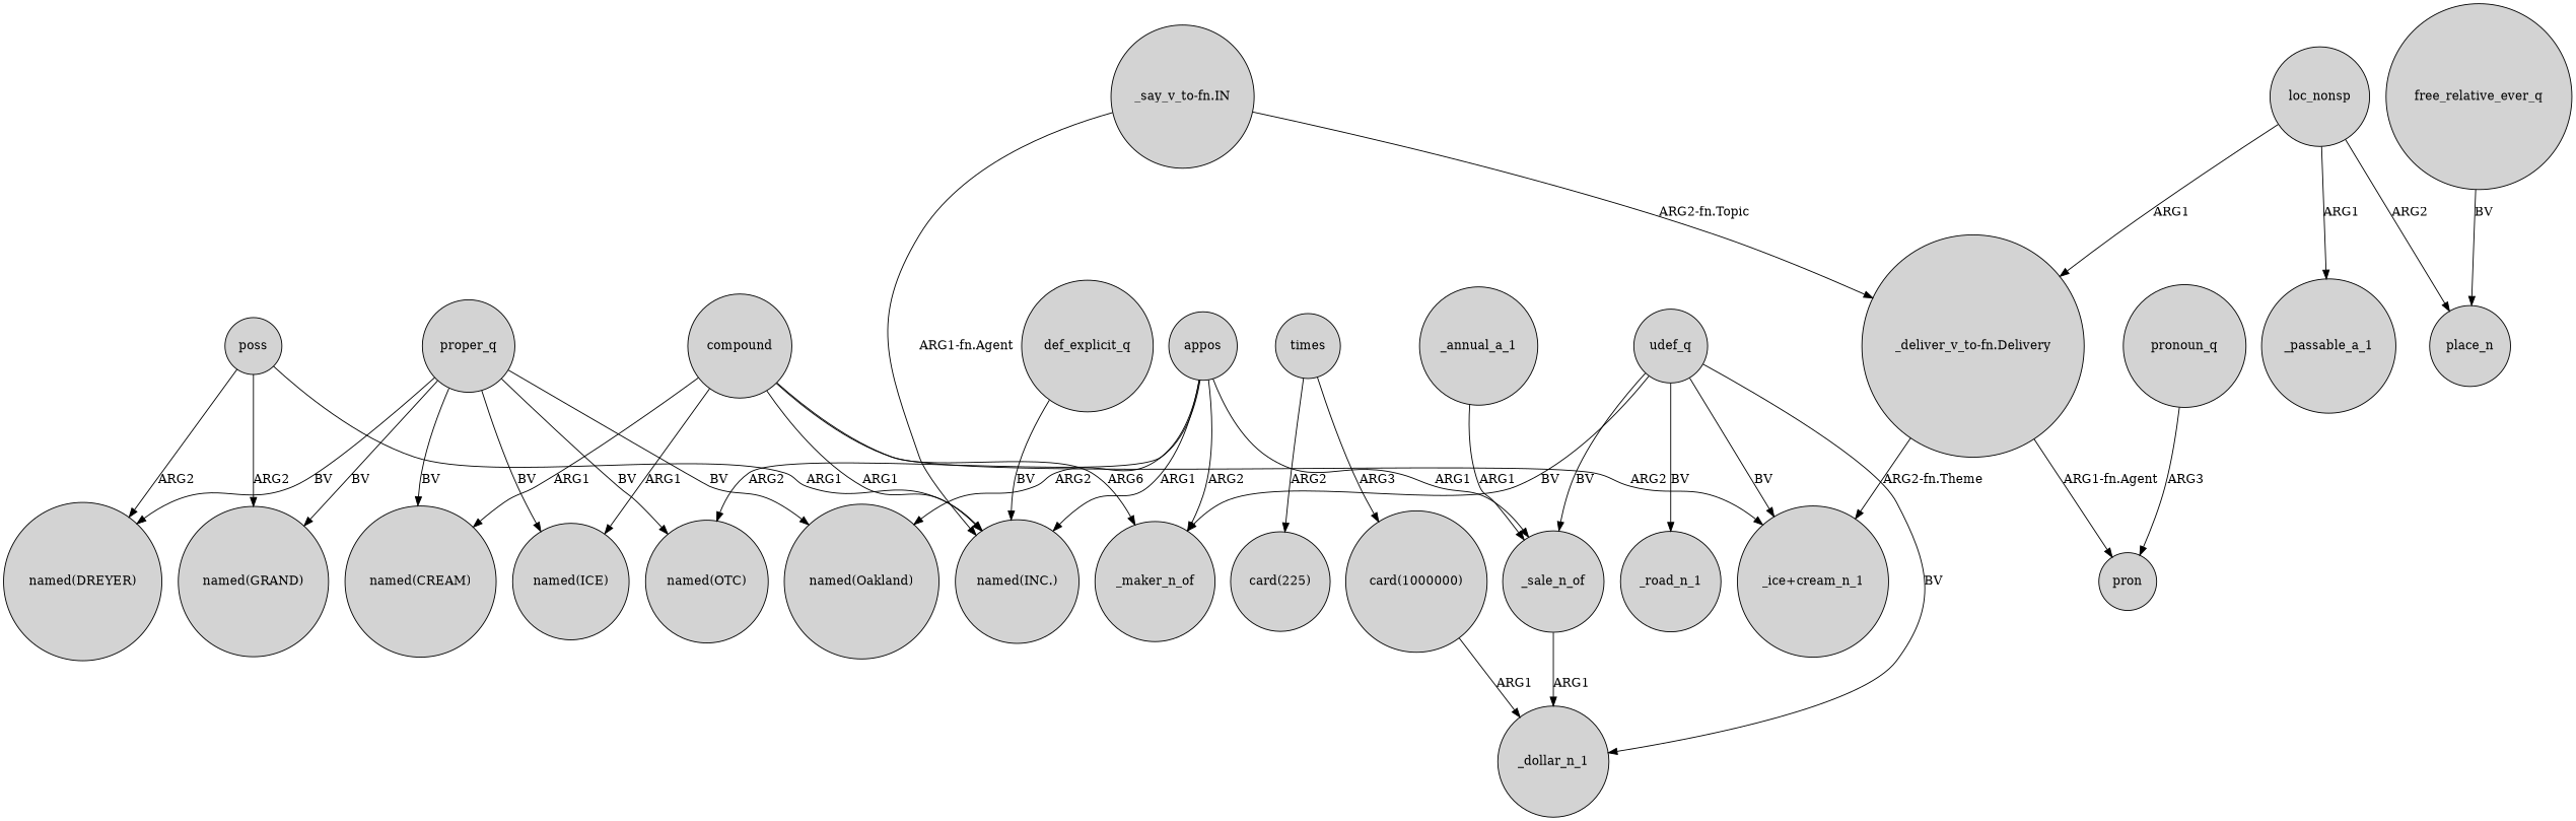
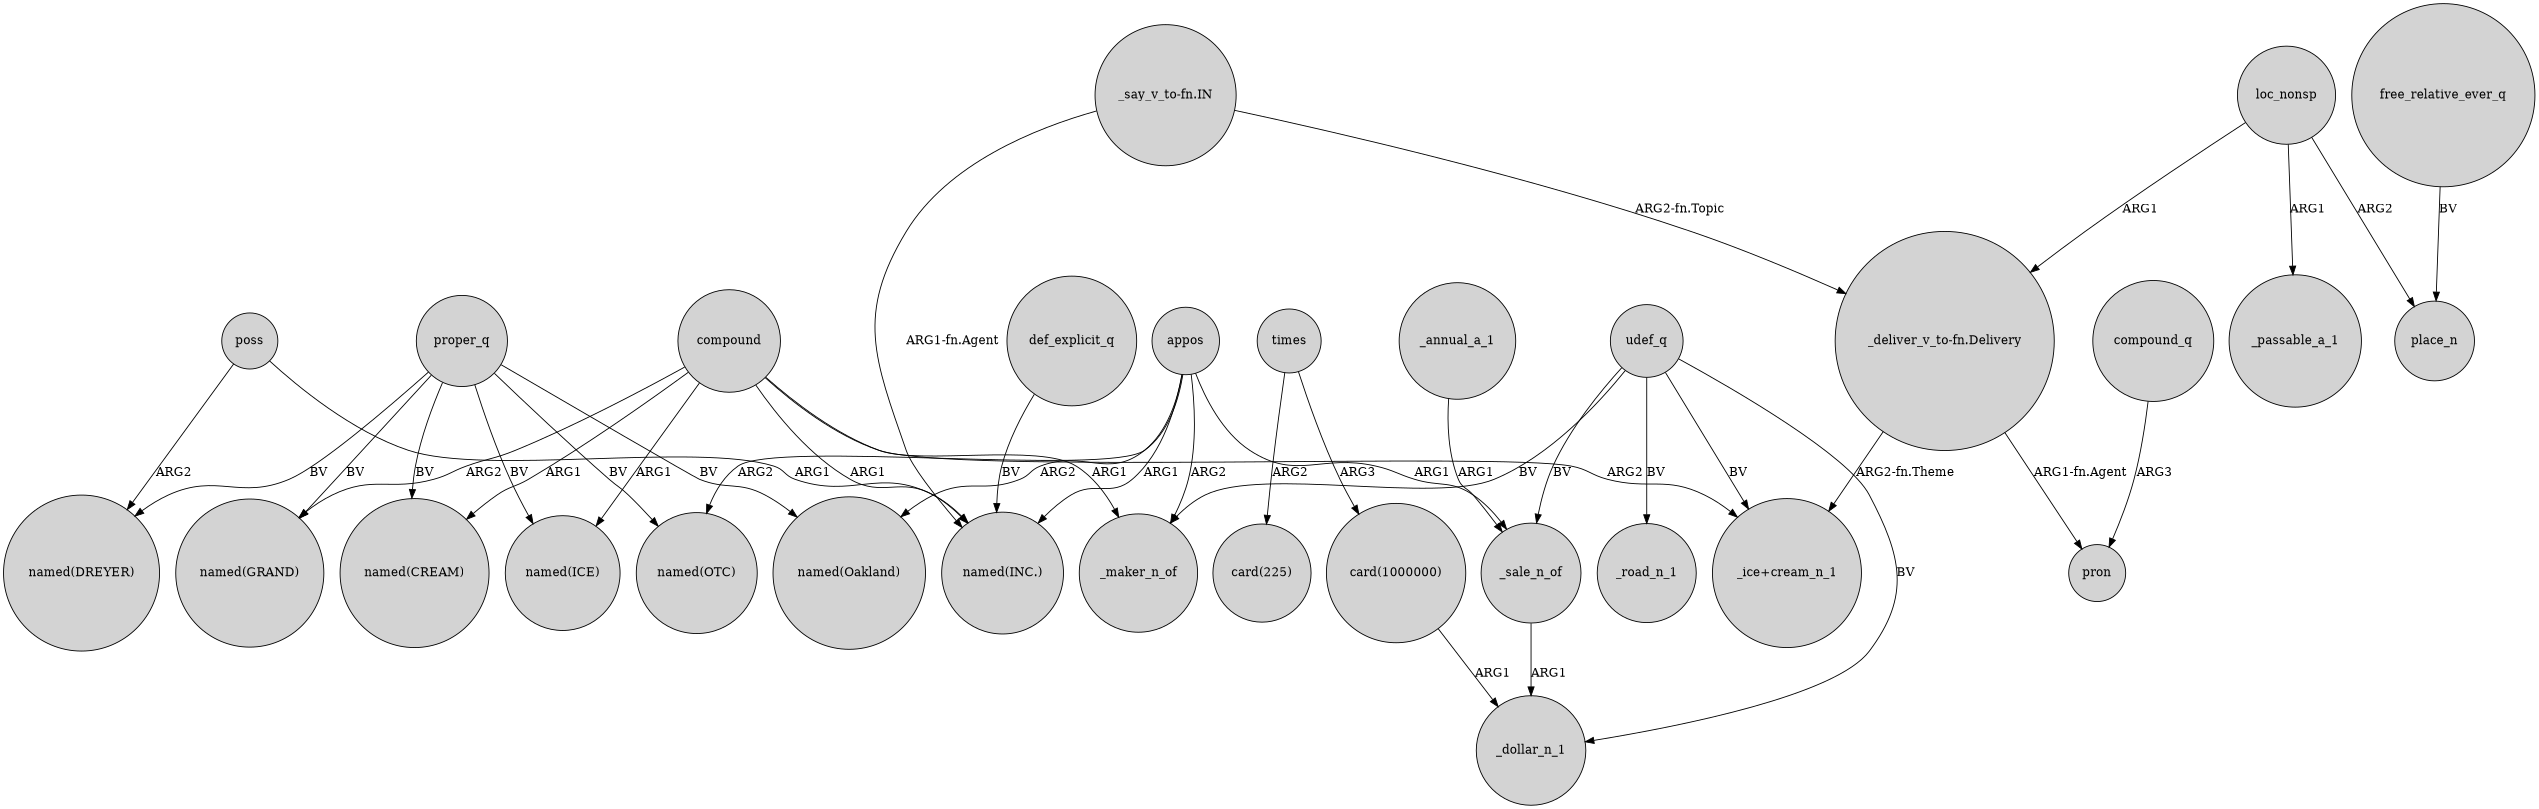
  digraph {
    node [shape=circle style=filled]
    proper_q
    "named(ICE)"
    "named(DREYER)"
    "named(OTC)"
    "named(CREAM)"
    "named(Oakland)"
    "named(GRAND)"
    poss
    "named(INC.)"
    "card(1000000)"
    _dollar_n_1
    appos
    _maker_n_of
    _sale_n_of
    compound
    "_ice+cream_n_1"
    loc_nonsp
    _passable_a_1
    "_deliver_v_to-fn.Delivery"
    place_n
    pron
    _annual_a_1
-   pronoun_q
+   pronoun_q [label=compound_q]
    times
    "card(225)"
    udef_q
    _road_n_1
    "_say_v_to-fn.IN"
    free_relative_ever_q
    def_explicit_q
    proper_q -> "named(ICE)" [label=BV]
    proper_q -> "named(DREYER)" [label=BV]
    proper_q -> "named(OTC)" [label=BV]
    proper_q -> "named(CREAM)" [label=BV]
    proper_q -> "named(Oakland)" [label=BV]
    proper_q -> "named(GRAND)" [label=BV]
    poss -> "named(DREYER)" [label=ARG2]
    poss -> "named(INC.)" [label=ARG1]
    "card(1000000)" -> _dollar_n_1 [label=ARG1]
    appos -> "named(OTC)" [label=ARG2]
    appos -> "named(Oakland)" [label=ARG2]
    appos -> "named(INC.)" [label=ARG1]
    appos -> _maker_n_of [label=ARG2]
    appos -> _sale_n_of [label=ARG1]
    _sale_n_of -> _dollar_n_1 [label=ARG1]
    compound -> "named(ICE)" [label=ARG1]
    compound -> "named(CREAM)" [label=ARG1]
-   poss -> "named(GRAND)" [label=ARG2]
+   compound -> "named(GRAND)" [label=ARG2]
    compound -> "named(INC.)" [label=ARG1]
-   compound -> _maker_n_of [label=ARG6]
+   compound -> _maker_n_of [label=ARG1]
    compound -> "_ice+cream_n_1" [label=ARG2]
    loc_nonsp -> _passable_a_1 [label=ARG1]
    loc_nonsp -> "_deliver_v_to-fn.Delivery" [label=ARG1]
    loc_nonsp -> place_n [label=ARG2]
    "_deliver_v_to-fn.Delivery" -> "_ice+cream_n_1" [label="ARG2-fn.Theme"]
    "_deliver_v_to-fn.Delivery" -> pron [label="ARG1-fn.Agent"]
    _annual_a_1 -> _sale_n_of [label=ARG1]
    pronoun_q -> pron [label=ARG3]
    times -> "card(1000000)" [label=ARG3]
    times -> "card(225)" [label=ARG2]
    udef_q -> _dollar_n_1 [label=BV]
    udef_q -> _maker_n_of [label=BV]
    udef_q -> _sale_n_of [label=BV]
    udef_q -> "_ice+cream_n_1" [label=BV]
    udef_q -> _road_n_1 [label=BV]
    "_say_v_to-fn.IN" -> "named(INC.)" [label="ARG1-fn.Agent"]
    "_say_v_to-fn.IN" -> "_deliver_v_to-fn.Delivery" [label="ARG2-fn.Topic"]
    free_relative_ever_q -> place_n [label=BV]
    def_explicit_q -> "named(INC.)" [label=BV]
  }
